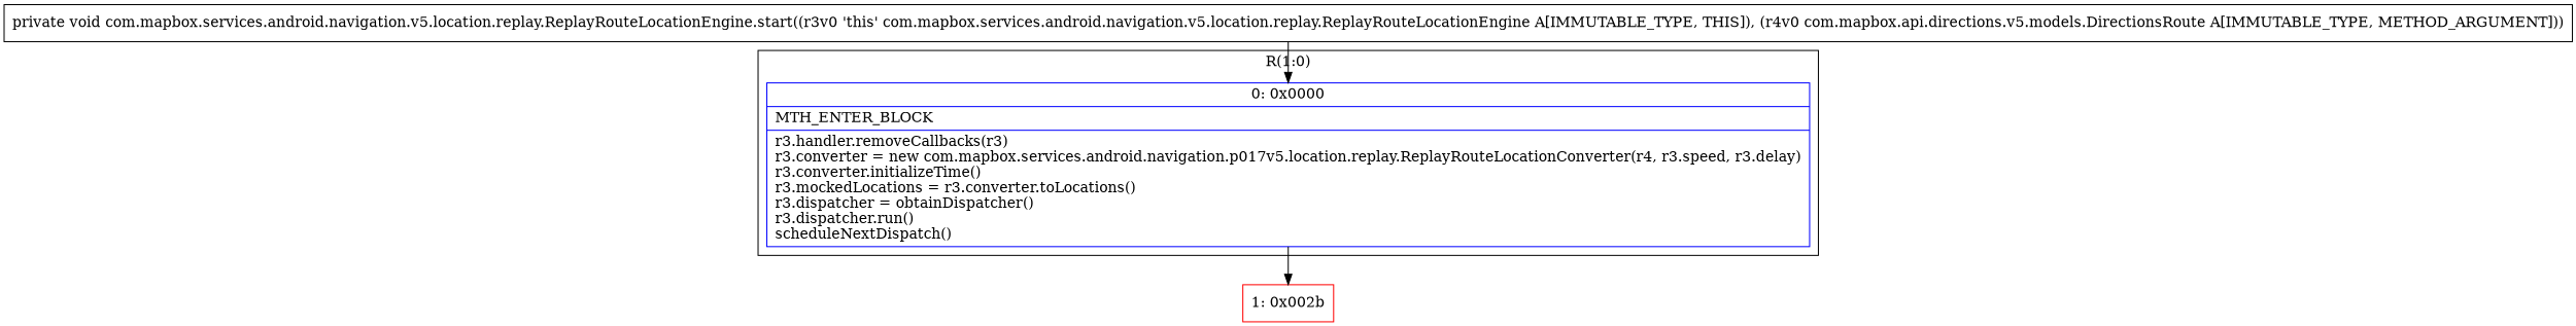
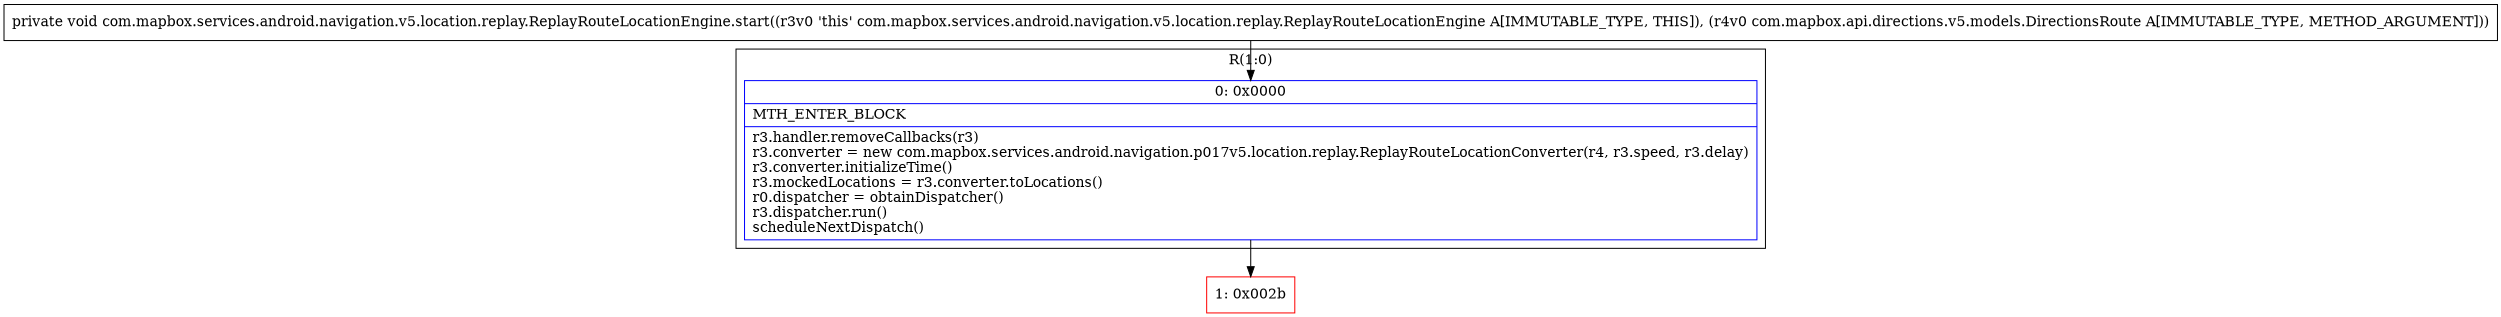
  digraph {
    node [shape=record]
-   n1 [color=blue label="{0\:\ 0x0000|MTH_ENTER_BLOCK\l|r3.handler.removeCallbacks(r3)\lr3.converter = new com.mapbox.services.android.navigation.p017v5.location.replay.ReplayRouteLocationConverter(r4, r3.speed, r3.delay)\lr3.converter.initializeTime()\lr3.mockedLocations = r3.converter.toLocations()\lr3.dispatcher = obtainDispatcher()\lr3.dispatcher.run()\lscheduleNextDispatch()\l}"]
+   n1 [color=blue label="{0\:\ 0x0000|MTH_ENTER_BLOCK\l|r3.handler.removeCallbacks(r3)\lr3.converter = new com.mapbox.services.android.navigation.p017v5.location.replay.ReplayRouteLocationConverter(r4, r3.speed, r3.delay)\lr3.converter.initializeTime()\lr3.mockedLocations = r3.converter.toLocations()\lr0.dispatcher = obtainDispatcher()\lr3.dispatcher.run()\lscheduleNextDispatch()\l}"]
    n2 [color=red label="{1\:\ 0x002b}"]
    n3 [label="{private void com.mapbox.services.android.navigation.v5.location.replay.ReplayRouteLocationEngine.start((r3v0 'this' com.mapbox.services.android.navigation.v5.location.replay.ReplayRouteLocationEngine A[IMMUTABLE_TYPE, THIS]), (r4v0 com.mapbox.api.directions.v5.models.DirectionsRoute A[IMMUTABLE_TYPE, METHOD_ARGUMENT])) }"]
    subgraph cluster_1 {
      label="R(1:0)"
      n1
    }
    n1 -> n2
    n3 -> n1
  }
